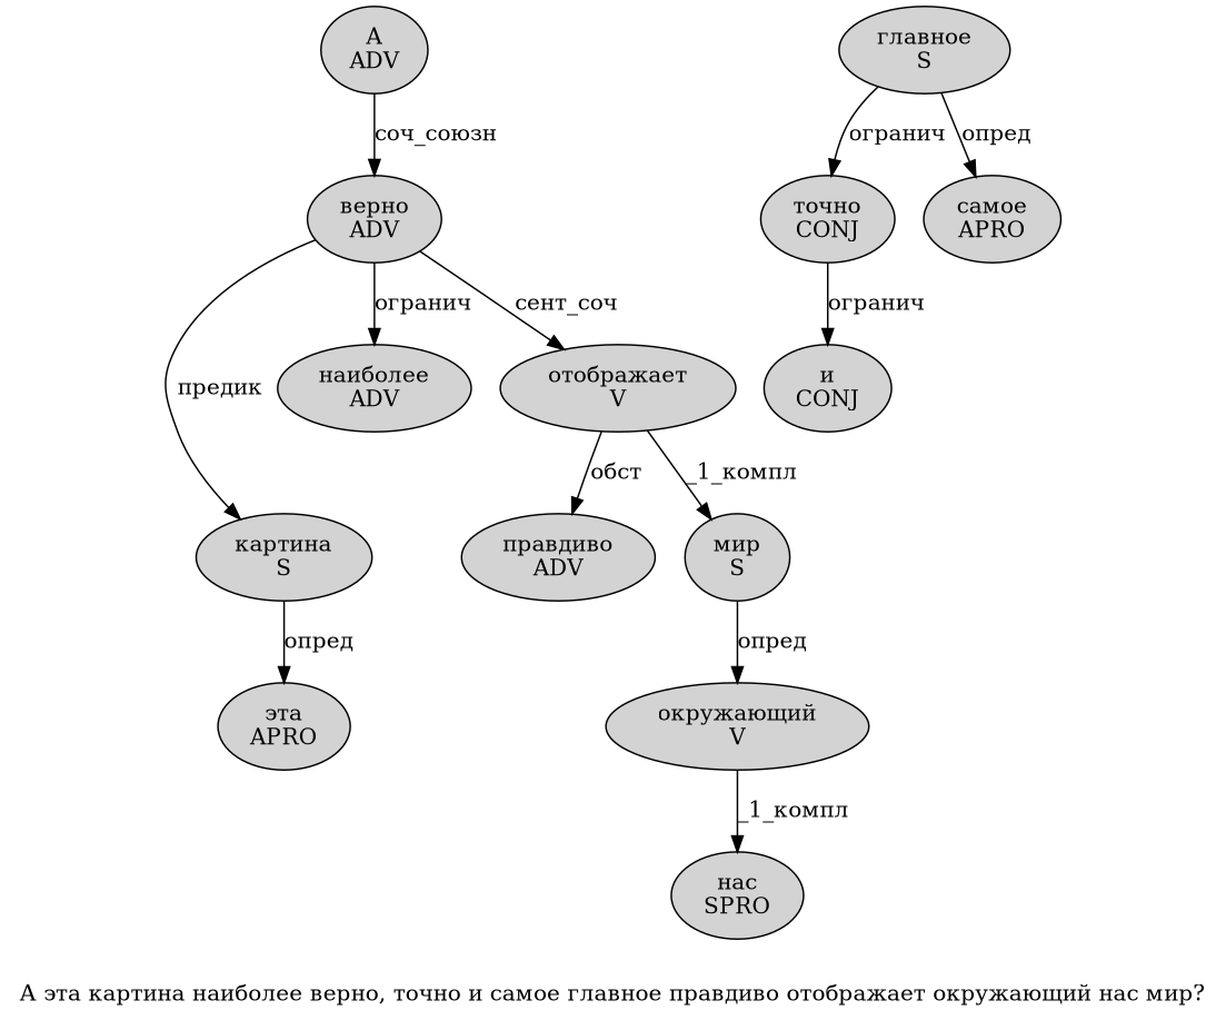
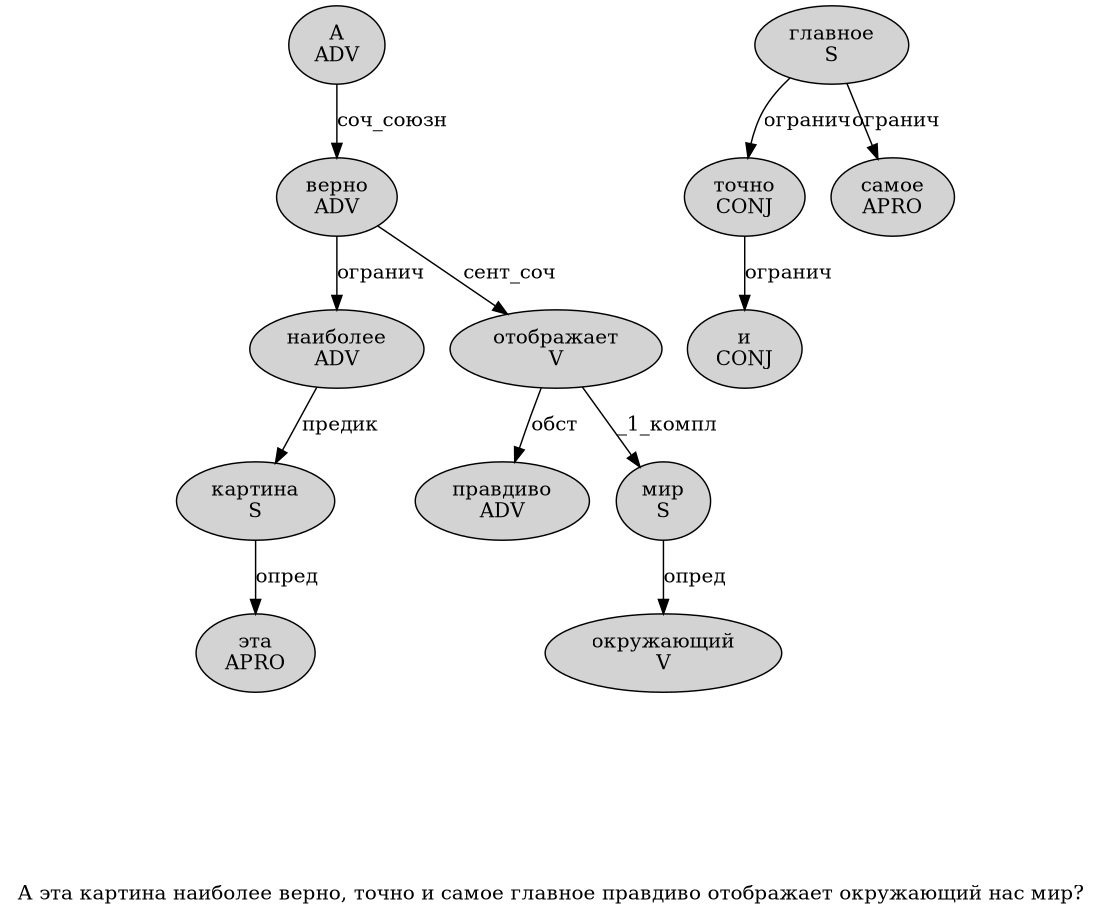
  digraph {
    label="А эта картина наиболее верно, точно и самое главное правдиво отображает окружающий нас мир?"
    node [fillcolor=lightgray penwidth=1 shape=ellipse style=filled]
    n1 [label="А\nADV"]
    n2 [label="верно\nADV"]
    n3 [label="картина\nS"]
    n4 [label="наиболее\nADV"]
    n5 [label="отображает\nV"]
    n6 [label="эта\nAPRO"]
    n7 [label="правдиво\nADV"]
    n8 [label="мир\nS"]
    n9 [label="точно\nCONJ"]
    n10 [label="и\nCONJ"]
    n11 [label="самое\nAPRO"]
    n12 [label="главное\nS"]
    n13 [label="окружающий\nV"]
-   n14 [label="нас\nSPRO"]
    n1 -> n2 [label="соч_союзн"]
-   n2 -> n3 [label="предик"]
+   n4 -> n3 [label="предик"]
    n2 -> n4 [label="огранич"]
    n2 -> n5 [label="сент_соч"]
    n3 -> n6 [label="опред"]
    n5 -> n7 [label="обст"]
    n5 -> n8 [label="_1_компл"]
    n8 -> n13 [label="опред"]
    n9 -> n10 [label="огранич"]
    n12 -> n9 [label="огранич"]
-   n12 -> n11 [label="опред"]
-   n13 -> n14 [label="_1_компл"]
+   n12 -> n11 [label="огранич"]
  }
